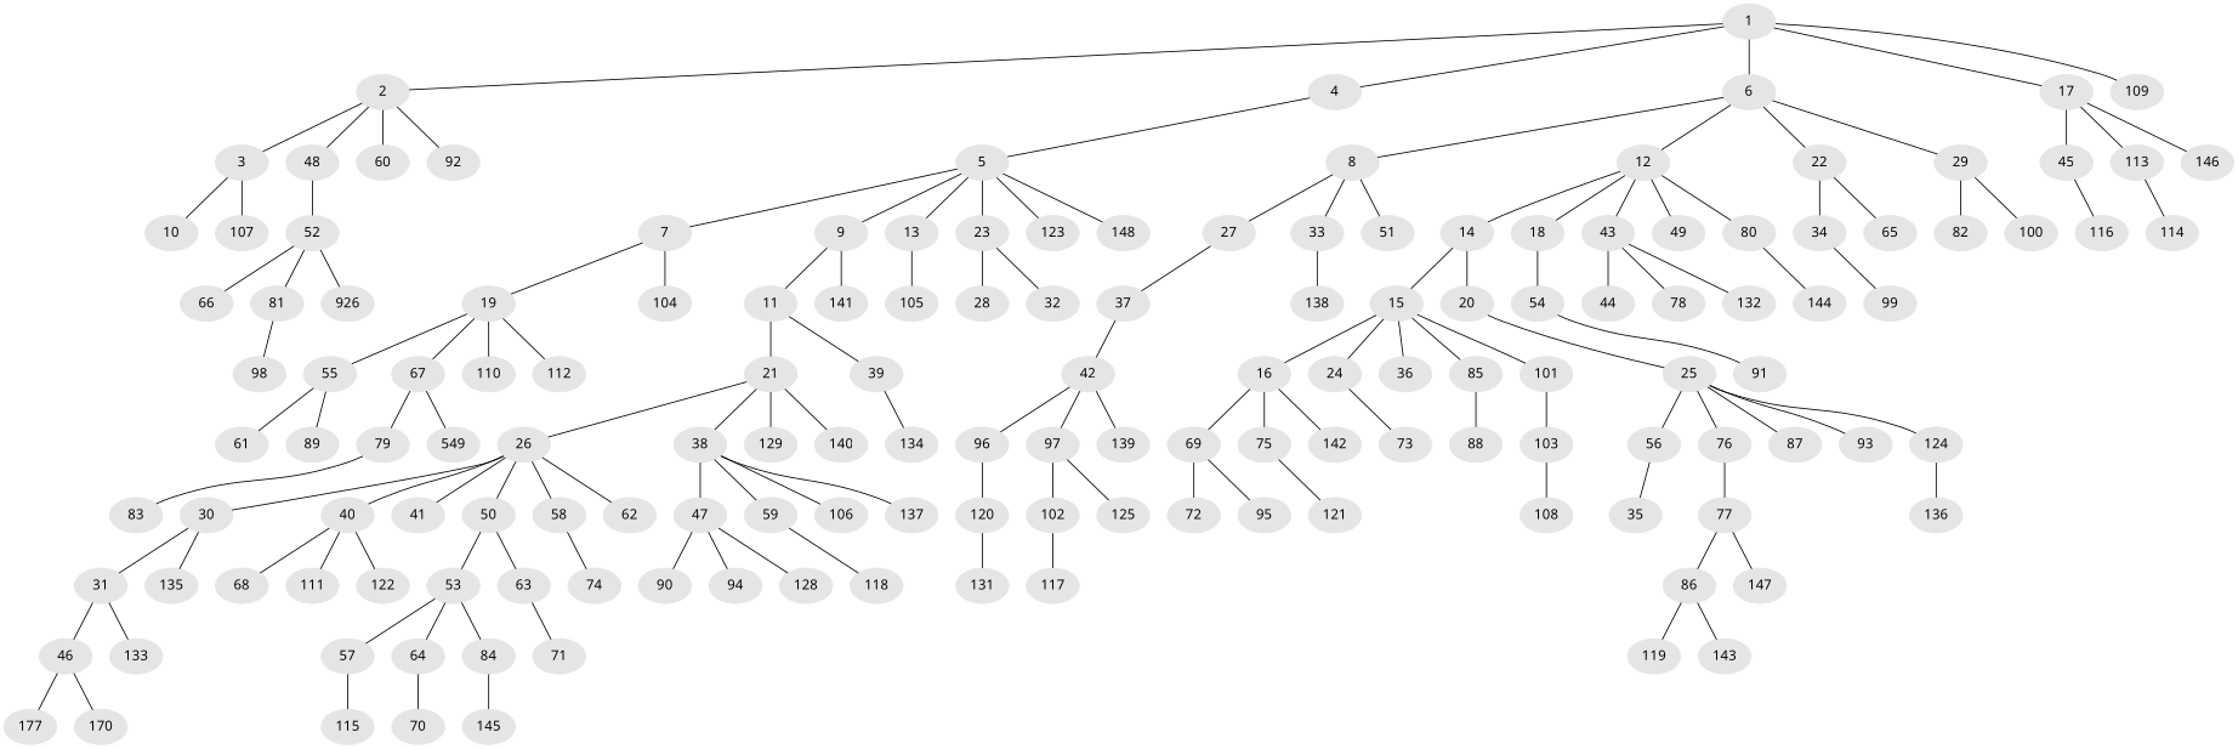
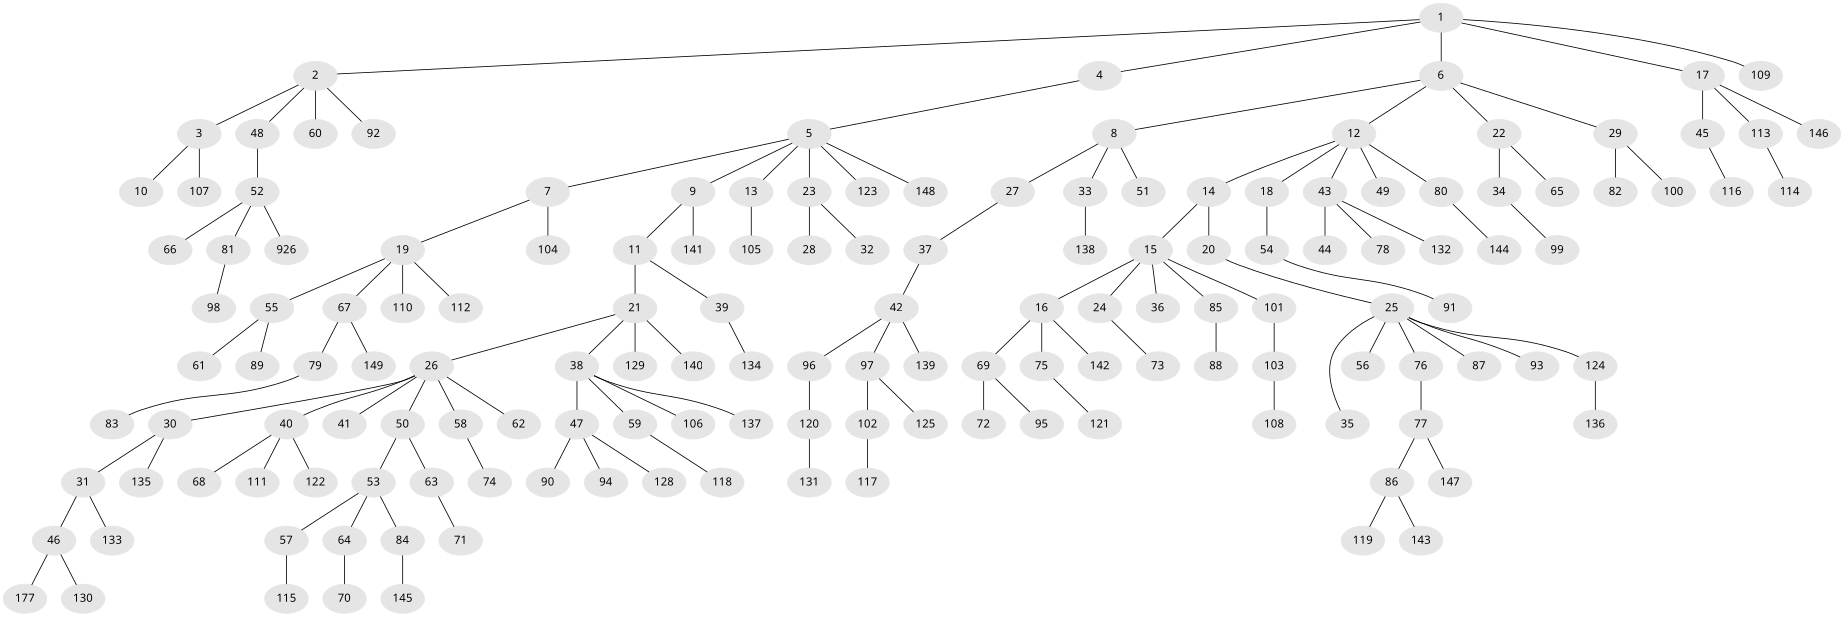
  graph {
    fontname="Noto Sans"
    node [color=gray90 fontname="Noto Sans" style=filled]
    edge [fontname="Noto Sans"]
    1
    2
    4
    6
    17
    109
    3
    48
    60
    92
    5
    8
    12
    22
    29
    27
    33
    51
    45
    113
    146
    10
    107
    52
    7
    9
    13
    23
    123
    148
    19
    104
    11
    141
    105
    28
    32
    14
    18
    43
    49
    80
    34
    65
    82
    100
    55
    67
    110
    112
    37
    138
    21
    39
    26
    38
    129
    140
    134
    15
    20
    54
    44
    78
    132
    144
    16
    24
    36
    85
    101
    25
    69
    75
    142
    73
    88
    103
    72
    95
    121
    116
    114
    91
    61
    89
    79
-   149 [label=549]
+   149
    35
    56
    76
    87
    93
    124
    30
    40
    41
    50
    58
    62
    47
    59
    106
    137
    99
    77
    136
    31
    135
    68
    111
    122
    53
    63
    74
    42
    46
    133
    n119 [label=177]
-   130 [label=170]
+   130
    96
    97
    139
    90
    94
    128
    118
    120
    102
    125
    66
    81
    n133 [label=926]
    57
    64
    84
    71
    98
    115
    70
    145
    83
    86
    147
    119
    143
    131
    117
    108
    1 -- 2
    1 -- 4
    1 -- 6
    1 -- 17
    1 -- 109
    2 -- 3
    2 -- 48
    2 -- 60
    2 -- 92
    4 -- 5
    6 -- 8
    6 -- 12
    6 -- 22
    6 -- 29
    17 -- 45
    17 -- 113
    17 -- 146
    3 -- 10
    3 -- 107
    48 -- 52
    5 -- 7
    5 -- 9
    5 -- 13
    5 -- 23
    5 -- 123
    5 -- 148
    8 -- 27
    8 -- 33
    8 -- 51
    12 -- 14
    12 -- 18
    12 -- 43
    12 -- 49
    12 -- 80
    22 -- 34
    22 -- 65
    29 -- 82
    29 -- 100
    27 -- 37
    33 -- 138
    45 -- 116
    113 -- 114
    52 -- 66
    52 -- 81
    52 -- n133
    7 -- 19
    7 -- 104
    9 -- 11
    9 -- 141
    13 -- 105
    23 -- 28
    23 -- 32
    19 -- 55
    19 -- 67
    19 -- 110
    19 -- 112
    11 -- 21
    11 -- 39
    14 -- 15
    14 -- 20
    18 -- 54
    43 -- 44
    43 -- 78
    43 -- 132
    80 -- 144
    34 -- 99
    55 -- 61
    55 -- 89
    67 -- 79
    67 -- 149
    37 -- 42
    21 -- 26
    21 -- 38
    21 -- 129
    21 -- 140
    39 -- 134
    26 -- 30
    26 -- 40
    26 -- 41
    26 -- 50
    26 -- 58
    26 -- 62
    38 -- 47
    38 -- 59
    38 -- 106
    38 -- 137
    15 -- 16
    15 -- 24
    15 -- 36
    15 -- 85
    15 -- 101
    20 -- 25
    54 -- 91
    16 -- 69
    16 -- 75
    16 -- 142
    24 -- 73
    85 -- 88
    101 -- 103
-   56 -- 35
+   25 -- 35
    25 -- 56
    25 -- 76
    25 -- 87
    25 -- 93
    25 -- 124
    69 -- 72
    69 -- 95
    75 -- 121
    103 -- 108
    79 -- 83
    76 -- 77
    124 -- 136
    30 -- 31
    30 -- 135
    40 -- 68
    40 -- 111
    40 -- 122
    50 -- 53
    50 -- 63
    58 -- 74
    47 -- 90
    47 -- 94
    47 -- 128
    59 -- 118
    77 -- 86
    77 -- 147
    31 -- 46
    31 -- 133
    53 -- 57
    53 -- 64
    53 -- 84
    63 -- 71
    42 -- 96
    42 -- 97
    42 -- 139
    46 -- n119
    46 -- 130
    96 -- 120
    97 -- 102
    97 -- 125
    120 -- 131
    102 -- 117
    81 -- 98
    57 -- 115
    64 -- 70
    84 -- 145
    86 -- 119
    86 -- 143
  }
